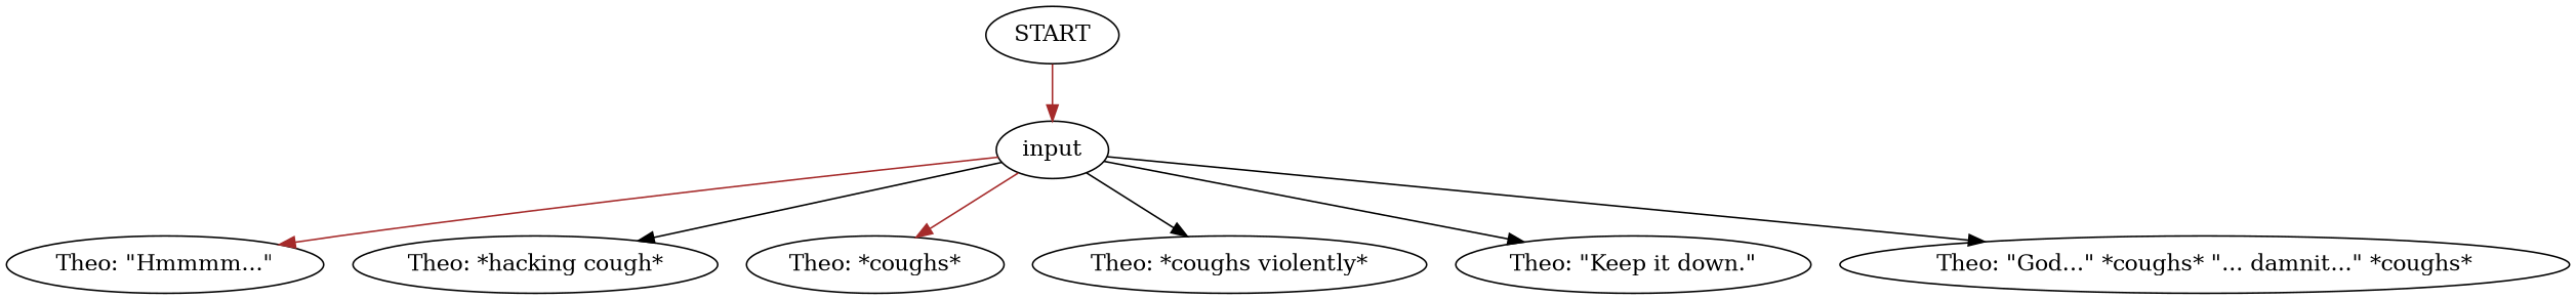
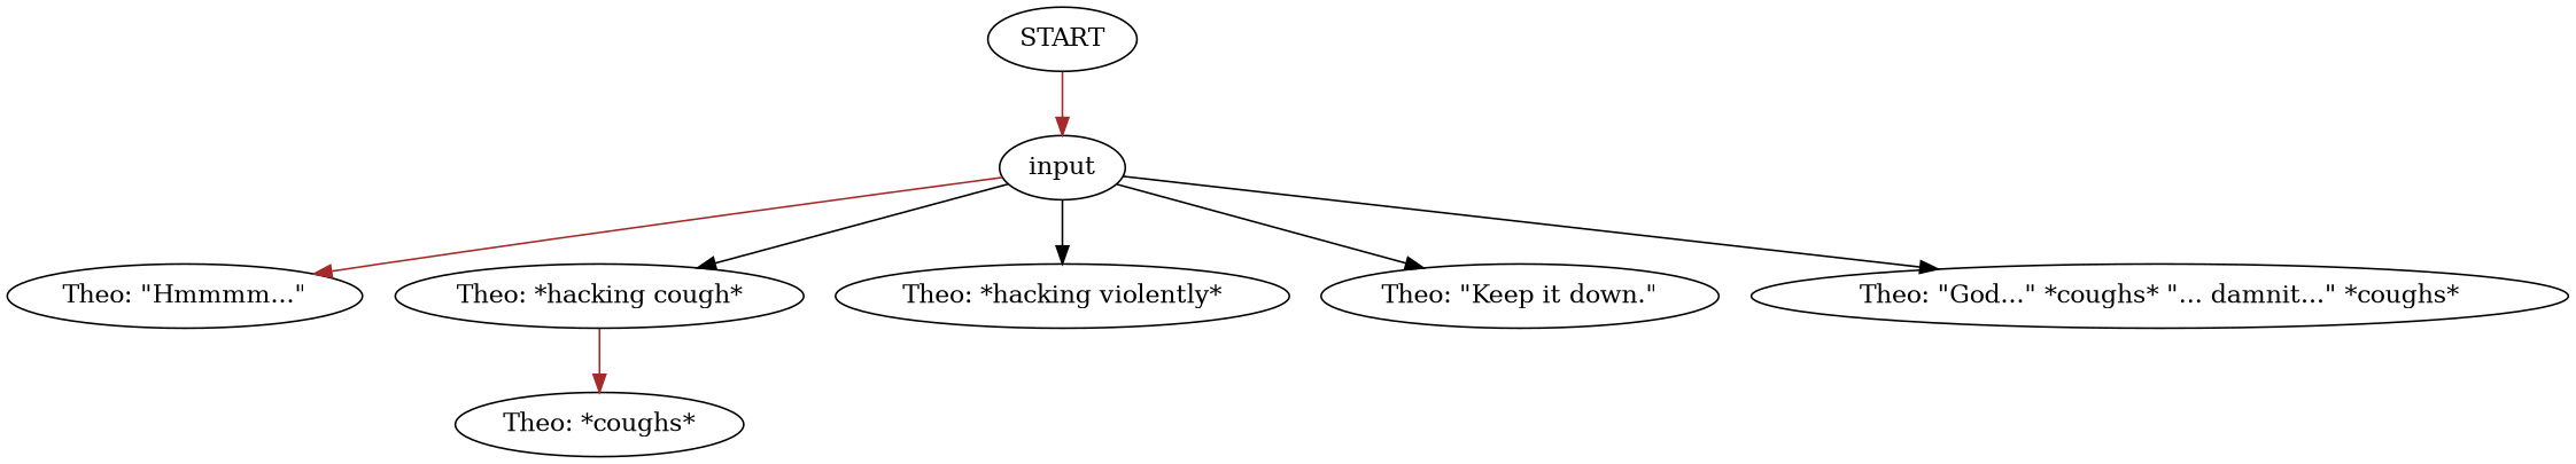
  digraph {
    edge [color=black]
    n1 [label=START]
    n2 [label=input]
    n3 [label="Theo: \"Hmmmm...\""]
    n4 [label="Theo: *hacking cough*"]
    n5 [label="Theo: *coughs*"]
-   n6 [label="Theo: *coughs violently*"]
+   n6 [label="Theo: *hacking violently*"]
    n7 [label="Theo: \"Keep it down.\""]
    n8 [label="Theo: \"God...\" *coughs* \"... damnit...\" *coughs*"]
    n1 -> n2 [color=brown]
    n2 -> n3 [color=brown]
    n2 -> n4
-   n2 -> n5 [color=brown]
+   n4 -> n5 [color=brown]
    n2 -> n6
    n2 -> n7
    n2 -> n8
  }
